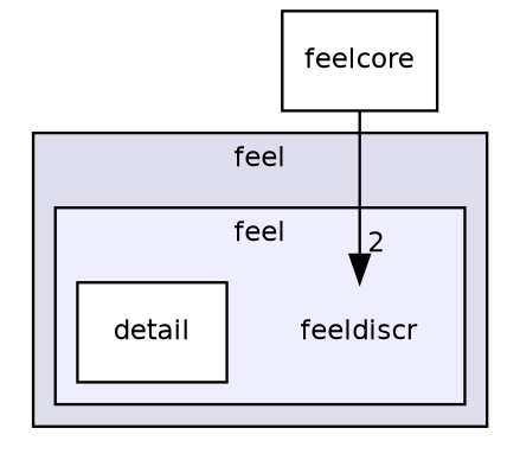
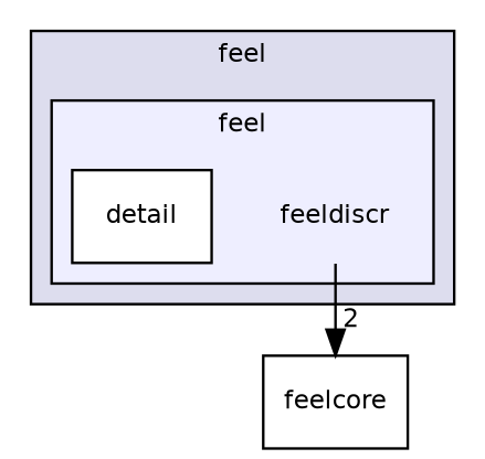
  digraph {
    compound=true
    fontname="DejaVu Sans"
    node [fontname="DejaVu Sans" fontsize=10 shape=box]
    n1 [label=feeldiscr shape=plaintext]
    n2 [color=black fillcolor=white label=detail style=filled]
    n3 [label=feelcore]
    subgraph cluster_1 {
      bgcolor="#ddddee"
      fontsize=10
      label=feel
      pencolor=black
      subgraph cluster_2 {
        bgcolor="#eeeeff"
        fontsize=10
        pencolor=black
        n1
        n2
      }
    }
-   n3 -> n1 [headlabel=2 labeldistance=1.5 labelfontname=Helvetica labelfontsize=10 fontname="DejaVu Sans"]
+   n1 -> n3 [headlabel=2 labeldistance=1.5 labelfontname=Helvetica labelfontsize=10 fontname="DejaVu Sans"]
  }
